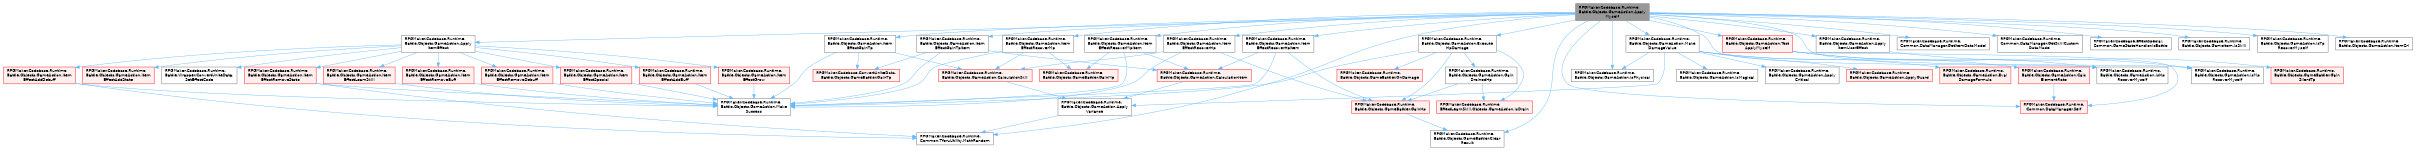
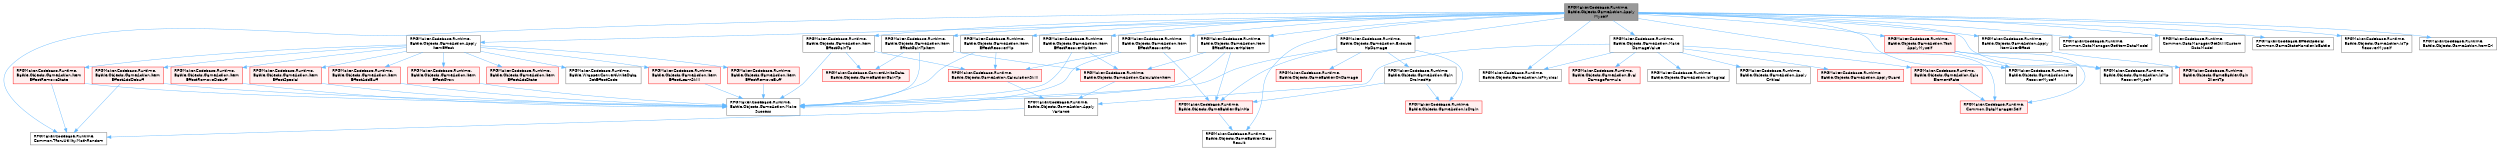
  digraph {
    rankdir=TB
    node [color=grey40 fillcolor=white fontname=Helvetica fontsize=10 shape=box style=filled]
    edge [color=steelblue1 fontname=Helvetica fontsize=10 labelfontname=Helvetica labelfontsize=10 style=solid]
    n1 [color=gray40 fillcolor=grey60 fontcolor=black height=0.2 label="RPGMaker.Codebase.Runtime.\lBattle.Objects.GameAction.Apply\lMyself" width=0.4]
    n2 [height=0.2 label="RPGMaker.Codebase.Runtime.\lBattle.Objects.GameAction.Apply\lItemEffect" width=0.4]
    n3 [height=0.2 label="RPGMaker.Codebase.Runtime.\lCommon.TforuUtility.MathRandom" width=0.4]
    n4 [height=0.2 label="RPGMaker.Codebase.Runtime.\lBattle.Objects.GameAction.Apply\lItemUserEffect" width=0.4]
    n5 [height=0.2 label="RPGMaker.Codebase.Runtime.\lBattle.Objects.GameBattler.Clear\lResult" width=0.4]
    n6 [height=0.2 label="RPGMaker.Codebase.Runtime.\lBattle.Objects.GameAction.Execute\lHpDamage" width=0.4]
    n7 [height=0.2 label="RPGMaker.Codebase.Runtime.\lCommon.DataManager.GetItemDataModel" width=0.4]
    n8 [height=0.2 label="RPGMaker.Codebase.Runtime.\lCommon.DataManager.GetSkillCustom\lDataModel" width=0.4]
    n9 [height=0.2 label="RPGMaker.Codebase.EffectSpecial.\lCommon.GameStateHandler.IsBattle" width=0.4]
    n10 [height=0.2 label="RPGMaker.Codebase.Runtime.\lBattle.Objects.GameAction.IsHp\lRecoverMyself" width=0.4]
    n11 [height=0.2 label="RPGMaker.Codebase.Runtime.\lBattle.Objects.GameAction.IsMp\lRecoverMyself" width=0.4]
    n12 [height=0.2 label="RPGMaker.Codebase.Runtime.\lBattle.Objects.GameAction.IsPhysical" width=0.4]
-   n13 [height=0.2 label="RPGMaker.Codebase.Runtime.\lBattle.Objects.GameItem.IsSkill" width=0.4]
    n14 [height=0.2 label="RPGMaker.Codebase.Runtime.\lBattle.Objects.GameAction.IsTp\lRecoverMyself" width=0.4]
    n15 [height=0.2 label="RPGMaker.Codebase.Runtime.\lBattle.Objects.GameAction.ItemCri" width=0.4]
    n16 [height=0.2 label="RPGMaker.Codebase.Runtime.\lBattle.Objects.GameAction.Item\lEffectGainTp" width=0.4]
    n17 [height=0.2 label="RPGMaker.Codebase.Runtime.\lBattle.Objects.GameAction.Item\lEffectGainTpItem" width=0.4]
    n18 [height=0.2 label="RPGMaker.Codebase.Runtime.\lBattle.Objects.GameAction.Item\lEffectRecoverHp" width=0.4]
    n19 [height=0.2 label="RPGMaker.Codebase.Runtime.\lBattle.Objects.GameAction.Item\lEffectRecoverHpItem" width=0.4]
    n20 [height=0.2 label="RPGMaker.Codebase.Runtime.\lBattle.Objects.GameAction.Item\lEffectRecoverMp" width=0.4]
    n21 [height=0.2 label="RPGMaker.Codebase.Runtime.\lBattle.Objects.GameAction.Item\lEffectRecoverMpItem" width=0.4]
    n22 [height=0.2 label="RPGMaker.Codebase.Runtime.\lBattle.Objects.GameAction.Make\lDamageValue" width=0.4]
    n23 [color=red fillcolor="#FFF0F0" height=0.2 label="RPGMaker.Codebase.Runtime.\lCommon.DataManager.Self" width=0.4]
    n24 [color=red fillcolor="#FFF0F0" height=0.2 label="RPGMaker.Codebase.Runtime.\lBattle.Objects.GameAction.Test\lApplyMyself" width=0.4]
    n25 [color=red fillcolor="#FFF0F0" height=0.2 label="RPGMaker.Codebase.Runtime.\lBattle.Objects.GameAction.Item\lEffectAddBuff" width=0.4]
    n26 [color=red fillcolor="#FFF0F0" height=0.2 label="RPGMaker.Codebase.Runtime.\lBattle.Objects.GameAction.Item\lEffectAddDebuff" width=0.4]
    n27 [color=red fillcolor="#FFF0F0" height=0.2 label="RPGMaker.Codebase.Runtime.\lBattle.Objects.GameAction.Item\lEffectAddState" width=0.4]
    n28 [color=red fillcolor="#FFF0F0" height=0.2 label="RPGMaker.Codebase.Runtime.\lBattle.Objects.GameAction.Item\lEffectGrow" width=0.4]
    n29 [color=red fillcolor="#FFF0F0" height=0.2 label="RPGMaker.Codebase.Runtime.\lBattle.Objects.GameAction.Item\lEffectLearnSkill" width=0.4]
    n30 [color=red fillcolor="#FFF0F0" height=0.2 label="RPGMaker.Codebase.Runtime.\lBattle.Objects.GameAction.Item\lEffectRemoveBuff" width=0.4]
    n31 [color=red fillcolor="#FFF0F0" height=0.2 label="RPGMaker.Codebase.Runtime.\lBattle.Objects.GameAction.Item\lEffectRemoveDebuff" width=0.4]
    n32 [color=red fillcolor="#FFF0F0" height=0.2 label="RPGMaker.Codebase.Runtime.\lBattle.Objects.GameAction.Item\lEffectRemoveState" width=0.4]
    n33 [color=red fillcolor="#FFF0F0" height=0.2 label="RPGMaker.Codebase.Runtime.\lBattle.Objects.GameAction.Item\lEffectSpecial" width=0.4]
    n34 [height=0.2 label="RPGMaker.Codebase.Runtime.\lBattle.Wrapper.ConvertUniteData.\lSetEffectCode" width=0.4]
    n35 [color=red fillcolor="#FFF0F0" height=0.2 label="RPGMaker.Codebase.Runtime.\lBattle.Objects.GameBattler.Gain\lSilentTp" width=0.4]
    n36 [height=0.2 label="RPGMaker.Codebase.Runtime.\lBattle.Objects.GameAction.Make\lSuccess" width=0.4]
    n37 [height=0.2 label="RPGMaker.Codebase.Runtime.\lBattle.Objects.GameAction.Gain\lDrainedHp" width=0.4]
    n38 [color=red fillcolor="#FFF0F0" height=0.2 label="RPGMaker.Codebase.Runtime.\lBattle.Objects.GameBattler.GainHp" width=0.4]
-   n39 [color=red fillcolor="#FFF0F0" height=0.2 label="RPGMaker.Codebase.Runtime.\lEffectLearnSkill.Objects.GameAction.IsDrain" width=0.4]
+   n39 [color=red fillcolor="#FFF0F0" height=0.2 label="RPGMaker.Codebase.Runtime.\lBattle.Objects.GameAction.IsDrain" width=0.4]
    n40 [color=red fillcolor="#FFF0F0" height=0.2 label="RPGMaker.Codebase.Runtime.\lBattle.Objects.GameBattler.OnDamage" width=0.4]
    n41 [color=red fillcolor="#FFF0F0" height=0.2 label="RPGMaker.Codebase.Runtime.\lBattle.Objects.GameAction.CalculationSkill" width=0.4]
    n42 [color=red fillcolor="#FFF0F0" height=0.2 label="RPGMaker.Codebase.ConvertUniteData.\lBattle.Objects.GameBattler.GainTp" width=0.4]
    n43 [color=red fillcolor="#FFF0F0" height=0.2 label="RPGMaker.Codebase.Runtime.\lBattle.Objects.GameAction.CalculationItem" width=0.4]
-   n44 [color=red fillcolor="#FFF0F0" height=0.2 label="RPGMaker.Codebase.Runtime.\lBattle.Objects.GameBattler.GainMp" width=0.4]
    n45 [height=0.2 label="RPGMaker.Codebase.Runtime.\lBattle.Objects.GameAction.Apply\lVariance" width=0.4]
    n46 [height=0.2 label="RPGMaker.Codebase.Runtime.\lBattle.Objects.GameAction.Apply\lCritical" width=0.4]
    n47 [color=red fillcolor="#FFF0F0" height=0.2 label="RPGMaker.Codebase.Runtime.\lBattle.Objects.GameAction.ApplyGuard" width=0.4]
    n48 [color=red fillcolor="#FFF0F0" height=0.2 label="RPGMaker.Codebase.Runtime.\lBattle.Objects.GameAction.Calc\lElementRate" width=0.4]
    n49 [color=red fillcolor="#FFF0F0" height=0.2 label="RPGMaker.Codebase.Runtime.\lBattle.Objects.GameAction.Eval\lDamageFormula" width=0.4]
    n50 [height=0.2 label="RPGMaker.Codebase.Runtime.\lBattle.Objects.GameAction.IsMagical" width=0.4]
    n1 -> n2
    n1 -> n3
    n1 -> n4
    n1 -> n5
    n1 -> n6
    n1 -> n7
    n1 -> n8
    n1 -> n9
    n1 -> n10
    n1 -> n11
    n1 -> n12
-   n1 -> n13
    n1 -> n14
    n1 -> n15
    n1 -> n16
    n1 -> n17
    n1 -> n18
    n1 -> n19
    n1 -> n20
    n1 -> n21
    n1 -> n22
    n1 -> n23
    n1 -> n24
    n2 -> n25
    n2 -> n26
    n2 -> n27
    n2 -> n28
    n2 -> n29
    n2 -> n30
    n2 -> n31
    n2 -> n32
    n2 -> n33
    n2 -> n34
    n4 -> n35
    n6 -> n36
    n6 -> n37
    n6 -> n38
    n6 -> n39
    n6 -> n40
    n16 -> n36
    n16 -> n41
    n16 -> n42
    n17 -> n36
    n17 -> n42
    n17 -> n43
    n18 -> n36
    n18 -> n38
    n18 -> n41
    n19 -> n36
    n19 -> n38
    n19 -> n43
    n20 -> n36
    n20 -> n41
-   n20 -> n44
    n21 -> n36
    n21 -> n43
-   n21 -> n44
    n22 -> n12
    n22 -> n45
    n22 -> n46
    n22 -> n47
    n22 -> n48
    n22 -> n49
    n22 -> n50
    n24 -> n10
    n24 -> n11
    n24 -> n23
    n25 -> n36
    n26 -> n3
    n26 -> n36
    n28 -> n36
    n29 -> n36
    n30 -> n36
    n31 -> n36
    n32 -> n3
    n32 -> n36
    n33 -> n36
    n37 -> n38
    n37 -> n39
    n38 -> n5
    n41 -> n45
    n43 -> n45
    n45 -> n3
    n48 -> n23
  }
